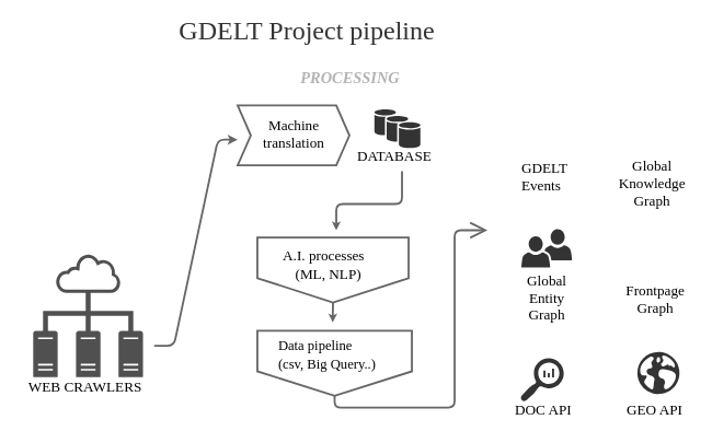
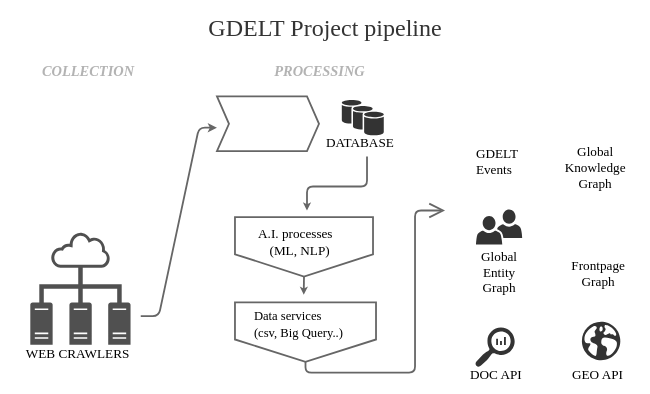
  <mxCell id="0" />
  <mxCell id="1" parent="0" />
  <mxCell id="2" value="" style="endArrow=classic;html=1;strokeWidth=3;strokeColor=#666666;edgeStyle=entityRelationEdgeStyle;rounded=1;comic=0;" edge="1" parent="1"><mxGeometry width="50" height="50" relative="1" as="geometry"><mxPoint x="234" y="526" as="sourcePoint" /><mxPoint x="361" y="212" as="targetPoint" /></mxGeometry></mxCell>
  <mxCell id="3" value="" style="group;comic=0;" vertex="1" connectable="0" parent="1"><mxGeometry x="20.976" y="330.213" width="240" height="247" as="geometry" /></mxCell>
  <mxCell id="4" value="" style="pointerEvents=1;shadow=0;dashed=0;html=1;strokeColor=none;fillColor=#505050;labelPosition=center;verticalLabelPosition=bottom;verticalAlign=top;outlineConnect=0;align=center;shape=mxgraph.office.concepts.technical_diagram;" vertex="1" parent="3"><mxGeometry x="29.024" y="56" width="167" height="187.287" as="geometry" /></mxCell>
  <mxCell id="5" value="&lt;font style=&quot;font-size: 22px&quot; face=&quot;Verdana&quot;&gt;WEB CRAWLERS&lt;/font&gt;" style="text;html=1;resizable=0;points=[];autosize=1;align=left;verticalAlign=top;spacingTop=-4;" vertex="1" parent="3"><mxGeometry x="20" y="243.287" width="200" height="20" as="geometry" /></mxCell>
  <mxCell id="6" value="" style="group" vertex="1" connectable="0" parent="1"><mxGeometry x="361" y="160" width="170" height="91" as="geometry" /></mxCell>
  <mxCell id="7" value="" style="shape=step;perimeter=stepPerimeter;whiteSpace=wrap;html=1;fixedSize=1;shadow=0;strokeColor=#666666;strokeWidth=3;fillColor=none;align=center;comic=0;" vertex="1" parent="6"><mxGeometry width="170" height="91" as="geometry" /></mxCell>
- <mxCell id="8" value="&lt;div&gt;&lt;font style=&quot;font-size: 22px&quot; face=&quot;Verdana&quot;&gt;Machine&lt;/font&gt;&lt;/div&gt;&lt;div&gt;&lt;font style=&quot;font-size: 22px&quot; face=&quot;Verdana&quot;&gt;translation&lt;/font&gt;&lt;/div&gt;" style="text;html=1;resizable=0;points=[];autosize=1;align=center;verticalAlign=top;spacingTop=-4;" vertex="1" parent="6"><mxGeometry x="19.976" y="15.2" width="130" height="40" as="geometry" /></mxCell>
  <mxCell id="9" value="" style="pointerEvents=1;shadow=0;dashed=0;html=1;strokeColor=none;fillColor=#333333;labelPosition=center;verticalLabelPosition=bottom;verticalAlign=top;outlineConnect=0;align=center;shape=mxgraph.office.users.users_two;" vertex="1" parent="1"><mxGeometry x="792.5" y="348.5" width="77" height="58" as="geometry" /></mxCell>
  <mxCell id="10" value="" style="shape=image;html=1;verticalAlign=top;verticalLabelPosition=bottom;labelBackgroundColor=#ffffff;imageAspect=0;aspect=fixed;image=https://cdn0.iconfinder.com/data/icons/entypo/92/network1-128.png;shadow=0;strokeColor=#666666;strokeWidth=3;fillColor=#666666;fontColor=none;align=center;" vertex="1" parent="1"><mxGeometry x="958" y="171" width="66" height="66" as="geometry" /></mxCell>
  <mxCell id="11" value="" style="shape=image;html=1;verticalAlign=top;verticalLabelPosition=bottom;labelBackgroundColor=#ffffff;imageAspect=0;aspect=fixed;image=https://cdn4.iconfinder.com/data/icons/business-finance-vol-12-2/512/4-128.png;shadow=0;strokeColor=#666666;strokeWidth=3;fillColor=#666666;fontColor=#333333;align=center;" vertex="1" parent="1"><mxGeometry x="180" y="316" width="46" height="46" as="geometry" /></mxCell>
  <mxCell id="12" value="" style="shape=image;html=1;verticalAlign=top;verticalLabelPosition=bottom;labelBackgroundColor=#ffffff;imageAspect=0;aspect=fixed;image=https://cdn4.iconfinder.com/data/icons/business-finance-vol-12-2/512/4-128.png;shadow=0;strokeColor=#666666;strokeWidth=3;fillColor=#666666;fontColor=#333333;align=center;" vertex="1" parent="1"><mxGeometry x="111" y="316" width="46" height="46" as="geometry" /></mxCell>
  <mxCell id="13" value="" style="shape=image;html=1;verticalAlign=top;verticalLabelPosition=bottom;labelBackgroundColor=#ffffff;imageAspect=0;aspect=fixed;image=https://cdn4.iconfinder.com/data/icons/business-finance-vol-12-2/512/4-128.png;shadow=0;strokeColor=#666666;strokeWidth=3;fillColor=#666666;fontColor=#333333;align=center;" vertex="1" parent="1"><mxGeometry x="157" y="262" width="46" height="46" as="geometry" /></mxCell>
  <mxCell id="14" value="" style="shape=image;html=1;verticalAlign=top;verticalLabelPosition=bottom;labelBackgroundColor=#ffffff;imageAspect=0;aspect=fixed;image=https://cdn4.iconfinder.com/data/icons/business-finance-vol-12-2/512/4-128.png;shadow=0;strokeColor=#666666;strokeWidth=3;fillColor=#666666;fontColor=#333333;align=center;" vertex="1" parent="1"><mxGeometry x="84" y="262" width="46" height="46" as="geometry" /></mxCell>
  <mxCell id="15" value="" style="shape=image;html=1;verticalAlign=top;verticalLabelPosition=bottom;labelBackgroundColor=#ffffff;imageAspect=0;aspect=fixed;image=https://cdn4.iconfinder.com/data/icons/business-finance-vol-12-2/512/4-128.png;shadow=0;strokeColor=#666666;strokeWidth=3;fillColor=#666666;fontColor=#333333;align=center;" vertex="1" parent="1"><mxGeometry x="44" y="319" width="46" height="46" as="geometry" /></mxCell>
  <mxCell id="16" value="" style="shape=image;html=1;verticalAlign=top;verticalLabelPosition=bottom;labelBackgroundColor=#ffffff;imageAspect=0;aspect=fixed;image=https://cdn4.iconfinder.com/data/icons/business-finance-vol-12-2/512/4-128.png;shadow=0;strokeColor=#666666;strokeWidth=3;fillColor=#666666;fontColor=#333333;align=center;" vertex="1" parent="1"><mxGeometry x="186" y="203.5" width="46" height="46" as="geometry" /></mxCell>
  <mxCell id="17" value="" style="shape=image;html=1;verticalAlign=top;verticalLabelPosition=bottom;labelBackgroundColor=#ffffff;imageAspect=0;aspect=fixed;image=https://cdn4.iconfinder.com/data/icons/business-finance-vol-12-2/512/4-128.png;shadow=0;strokeColor=#666666;strokeWidth=3;fillColor=#666666;fontColor=#333333;align=center;" vertex="1" parent="1"><mxGeometry x="117" y="203.5" width="46" height="46" as="geometry" /></mxCell>
  <mxCell id="18" value="" style="shape=image;html=1;verticalAlign=top;verticalLabelPosition=bottom;labelBackgroundColor=#ffffff;imageAspect=0;aspect=fixed;image=https://cdn4.iconfinder.com/data/icons/business-finance-vol-12-2/512/4-128.png;shadow=0;strokeColor=#666666;strokeWidth=3;fillColor=#666666;fontColor=#333333;align=center;" vertex="1" parent="1"><mxGeometry x="50" y="206.5" width="46" height="46" as="geometry" /></mxCell>
  <mxCell id="19" value="" style="pointerEvents=1;shadow=0;dashed=0;html=1;strokeColor=none;labelPosition=center;verticalLabelPosition=bottom;verticalAlign=top;align=center;fillColor=#333333;shape=mxgraph.mscae.oms.log_search;labelBackgroundColor=none;fontColor=none;" vertex="1" parent="1"><mxGeometry x="791" y="545" width="66" height="66" as="geometry" /></mxCell>
  <mxCell id="20" value="" style="shadow=0;dashed=0;html=1;strokeColor=none;fillColor=#333333;labelPosition=center;verticalLabelPosition=bottom;verticalAlign=top;align=center;outlineConnect=0;shape=mxgraph.veeam.globe;labelBackgroundColor=none;fontColor=none;" vertex="1" parent="1"><mxGeometry x="969" y="535.5" width="64" height="64" as="geometry" /></mxCell>
  <mxCell id="21" value="&lt;br&gt;&lt;div&gt;&lt;font style=&quot;font-size: 22px&quot; face=&quot;Verdana&quot;&gt;Global&lt;br&gt;Knowledge&lt;br&gt;Graph&lt;/font&gt;&lt;/div&gt;" style="text;html=1;resizable=0;points=[];autosize=1;align=center;verticalAlign=top;spacingTop=-4;" vertex="1" parent="1"><mxGeometry x="920.976" y="223" width="140" height="70" as="geometry" /></mxCell>
  <mxCell id="22" value="&lt;br&gt;&lt;font style=&quot;font-size: 22px&quot; face=&quot;Verdana&quot;&gt;DOC API&lt;br&gt;&lt;/font&gt;" style="text;html=1;resizable=0;points=[];autosize=1;align=left;verticalAlign=top;spacingTop=-4;" vertex="1" parent="1"><mxGeometry x="780.976" y="594" width="110" height="40" as="geometry" /></mxCell>
  <mxCell id="23" value="&lt;br&gt;&lt;font style=&quot;font-size: 22px&quot; face=&quot;Verdana&quot;&gt;GEO API&lt;br&gt;&lt;/font&gt;" style="text;html=1;resizable=0;points=[];autosize=1;align=left;verticalAlign=top;spacingTop=-4;" vertex="1" parent="1"><mxGeometry x="950.976" y="594" width="110" height="40" as="geometry" /></mxCell>
  <mxCell id="24" value="&lt;br&gt;&lt;div&gt;&lt;font style=&quot;font-size: 22px&quot; face=&quot;Verdana&quot;&gt;Global&lt;br&gt;Entity&lt;br&gt;Graph&lt;br&gt;&lt;/font&gt;&lt;/div&gt;" style="text;html=1;resizable=0;points=[];autosize=1;align=center;verticalAlign=top;spacingTop=-4;" vertex="1" parent="1"><mxGeometry x="790.976" y="396.5" width="80" height="70" as="geometry" /></mxCell>
  <mxCell id="25" value="" style="shape=image;html=1;verticalAlign=top;verticalLabelPosition=bottom;labelBackgroundColor=#ffffff;imageAspect=0;aspect=fixed;image=https://cdn3.iconfinder.com/data/icons/google-material-design-icons/48/ic_flip_to_front_48px-128.png;shadow=0;strokeColor=#666666;strokeWidth=3;fillColor=#333333;fontColor=none;align=center;" vertex="1" parent="1"><mxGeometry x="949.5" y="351.5" width="85" height="85" as="geometry" /></mxCell>
  <mxCell id="26" value="&lt;br&gt;&lt;div&gt;&lt;font style=&quot;font-size: 22px&quot; face=&quot;Verdana&quot;&gt;Frontpage&lt;br&gt;Graph&lt;br&gt;&lt;/font&gt;&lt;/div&gt;" style="text;html=1;resizable=0;points=[];autosize=1;align=center;verticalAlign=top;spacingTop=-4;" vertex="1" parent="1"><mxGeometry x="930.976" y="412" width="130" height="50" as="geometry" /></mxCell>
  <mxCell id="27" value="" style="group" vertex="1" connectable="0" parent="1"><mxGeometry x="790.976" y="178.5" width="90" height="101.5" as="geometry" /></mxCell>
  <mxCell id="28" value="" style="shape=image;html=1;verticalAlign=top;verticalLabelPosition=bottom;labelBackgroundColor=#ffffff;imageAspect=0;aspect=fixed;image=https://cdn2.iconfinder.com/data/icons/interface-12/24/interface-45-128.png;shadow=0;strokeColor=#666666;strokeWidth=3;fillColor=#666666;fontColor=none;align=center;" vertex="1" parent="27"><mxGeometry x="10.024" width="58" height="58" as="geometry" /></mxCell>
  <mxCell id="29" value="&lt;div&gt;&lt;font style=&quot;font-size: 22px&quot; face=&quot;Verdana&quot;&gt;GDELT&lt;/font&gt;&lt;/div&gt;&lt;div&gt;&lt;font style=&quot;font-size: 22px&quot; face=&quot;Verdana&quot;&gt;Events&lt;/font&gt;&lt;/div&gt;" style="text;html=1;resizable=0;points=[];autosize=1;align=left;verticalAlign=top;spacingTop=-4;" vertex="1" parent="27"><mxGeometry y="61.5" width="90" height="40" as="geometry" /></mxCell>
  <mxCell id="30" value="" style="group" vertex="1" connectable="0" parent="1"><mxGeometry x="540.976" y="166" width="140" height="75.5" as="geometry" /></mxCell>
  <mxCell id="31" value="" style="shadow=0;dashed=0;html=1;strokeColor=none;fillColor=#333333;labelPosition=center;verticalLabelPosition=bottom;verticalAlign=top;outlineConnect=0;align=center;shape=mxgraph.office.databases.database_availability_group;" vertex="1" parent="30"><mxGeometry x="28.024" width="70" height="59" as="geometry" /></mxCell>
  <mxCell id="32" value="&lt;font style=&quot;font-size: 22px&quot; face=&quot;Verdana&quot;&gt;DATABASE&lt;/font&gt;" style="text;html=1;resizable=0;points=[];autosize=1;align=left;verticalAlign=top;spacingTop=-4;" vertex="1" parent="30"><mxGeometry y="55.5" width="140" height="20" as="geometry" /></mxCell>
- <mxCell id="33" value="&lt;font style=&quot;font-size: 40px&quot;&gt;GDELT Project pipeline&lt;br style=&quot;font-size: 40px&quot;&gt;&lt;/font&gt;" style="text;html=1;resizable=0;points=[];autosize=1;align=center;verticalAlign=top;spacingTop=-4;fontSize=40;fontColor=#333333;fontFamily=Lucida Console;fontStyle=0;comic=1;glass=0;" vertex="1" parent="1"><mxGeometry x="261" y="20" width="410" height="50" as="geometry" /></mxCell>
+ <mxCell id="33" value="&lt;font style=&quot;font-size: 40px&quot;&gt;GDELT Project pipeline&lt;br style=&quot;font-size: 40px&quot;&gt;&lt;/font&gt;" style="text;html=1;resizable=0;points=[];autosize=1;align=center;verticalAlign=top;spacingTop=-4;fontSize=40;fontColor=#333333;fontFamily=Lucida Console;fontStyle=0;comic=1;glass=0;" vertex="1" parent="1"><mxGeometry x="336" y="20" width="410" height="50" as="geometry" /></mxCell>
+ <mxCell id="34" value="&lt;span style=&quot;font-size: 24px;&quot;&gt;&lt;b style=&quot;font-size: 24px;&quot;&gt;&lt;font style=&quot;font-size: 24px;&quot;&gt;COLLECTION&lt;/font&gt;&lt;/b&gt;&lt;/span&gt;" style="text;html=1;resizable=0;points=[];autosize=1;align=left;verticalAlign=top;spacingTop=-4;fontSize=24;fontColor=#B3B3B3;fontFamily=Lucida Console;fontStyle=2" vertex="1" parent="1"><mxGeometry x="68" y="101" width="170" height="30" as="geometry" /></mxCell>
  <mxCell id="35" value="&lt;span style=&quot;font-size: 24px;&quot;&gt;&lt;b style=&quot;font-size: 24px;&quot;&gt;PROCESSING&lt;/b&gt;&lt;/span&gt;" style="text;html=1;resizable=0;points=[];autosize=1;align=left;verticalAlign=top;spacingTop=-4;fontSize=24;fontColor=#B3B3B3;fontFamily=Lucida Console;fontStyle=2" vertex="1" parent="1"><mxGeometry x="455" y="101" width="160" height="30" as="geometry" /></mxCell>
  <mxCell id="36" style="edgeStyle=orthogonalEdgeStyle;rounded=0;comic=0;jumpSize=5;orthogonalLoop=1;jettySize=auto;html=1;exitX=0.5;exitY=1;exitDx=0;exitDy=0;startSize=4;endSize=4;strokeColor=#666666;strokeWidth=3;fontFamily=Lucida Console;fontSize=24;fontColor=#B3B3B3;" edge="1" parent="1" source="37"><mxGeometry relative="1" as="geometry"><mxPoint x="505.571" y="490.286" as="targetPoint" /></mxGeometry></mxCell>
  <mxCell id="37" value="" style="shape=offPageConnector;whiteSpace=wrap;html=1;shadow=0;labelBackgroundColor=none;strokeColor=#666666;strokeWidth=3;fillColor=none;fontFamily=Verdana;fontSize=21;fontColor=#B3B3B3;align=center;comic=0;" vertex="1" parent="1"><mxGeometry x="391" y="361" width="230" height="99" as="geometry" /></mxCell>
  <mxCell id="38" value="&lt;font style=&quot;font-size: 22px&quot; face=&quot;Verdana&quot;&gt;A.I. processes&lt;/font&gt;" style="text;html=1;resizable=0;points=[];autosize=1;align=left;verticalAlign=top;spacingTop=-4;fontSize=22;" vertex="1" parent="1"><mxGeometry x="428.479" y="372.5" width="170" height="30" as="geometry" /></mxCell>
  <mxCell id="39" value="&lt;font style=&quot;font-size: 22px;&quot; face=&quot;Verdana&quot;&gt;(ML, NLP)&lt;br style=&quot;font-size: 22px;&quot;&gt;&lt;/font&gt;" style="text;html=1;resizable=0;points=[];autosize=1;align=left;verticalAlign=top;spacingTop=-4;fontSize=22;" vertex="1" parent="1"><mxGeometry x="447.48" y="400.5" width="110" height="30" as="geometry" /></mxCell>
  <mxCell id="40" style="edgeStyle=orthogonalEdgeStyle;rounded=1;comic=0;jumpSize=5;orthogonalLoop=1;jettySize=auto;html=1;startSize=4;endSize=4;strokeColor=#666666;strokeWidth=3;fontFamily=Lucida Console;fontSize=24;fontColor=#B3B3B3;" edge="1" parent="1"><mxGeometry relative="1" as="geometry"><mxPoint x="511" y="350" as="targetPoint" /><mxPoint x="611" y="260" as="sourcePoint" /><Array as="points"><mxPoint x="611" y="310" /><mxPoint x="511" y="310" /><mxPoint x="511" y="350" /></Array></mxGeometry></mxCell>
  <mxCell id="41" value="" style="group" vertex="1" connectable="0" parent="1"><mxGeometry x="420.976" y="510" width="190" height="58" as="geometry" /></mxCell>
- <mxCell id="42" value="&lt;font style=&quot;font-size: 21px;&quot; face=&quot;Verdana&quot;&gt;Data pipeline&lt;/font&gt;" style="text;html=1;resizable=0;points=[];autosize=1;align=left;verticalAlign=top;spacingTop=-4;fontSize=21;" vertex="1" parent="41"><mxGeometry width="140" height="30" as="geometry" /></mxCell>
+ <mxCell id="42" value="&lt;font style=&quot;font-size: 21px;&quot; face=&quot;Verdana&quot;&gt;Data services&lt;/font&gt;" style="text;html=1;resizable=0;points=[];autosize=1;align=left;verticalAlign=top;spacingTop=-4;fontSize=21;" vertex="1" parent="41"><mxGeometry width="140" height="30" as="geometry" /></mxCell>
  <mxCell id="43" value="&lt;font style=&quot;font-size: 21px;&quot; face=&quot;Verdana&quot;&gt;(csv, Big Query..)&lt;br style=&quot;font-size: 21px;&quot;&gt;&lt;/font&gt;" style="text;html=1;resizable=0;points=[];autosize=1;align=left;verticalAlign=top;spacingTop=-4;fontSize=21;" vertex="1" parent="41"><mxGeometry y="28" width="190" height="30" as="geometry" /></mxCell>
  <mxCell id="44" style="edgeStyle=orthogonalEdgeStyle;rounded=1;comic=0;jumpSize=13;orthogonalLoop=1;jettySize=auto;html=1;startSize=0;endSize=20;strokeColor=#666666;strokeWidth=3;fontFamily=Lucida Console;fontSize=24;fontColor=#B3B3B3;exitX=0.5;exitY=1;exitDx=0;exitDy=0;sourcePerimeterSpacing=6;targetPerimeterSpacing=8;jumpStyle=arc;endArrow=open;endFill=0;" edge="1" parent="1" source="45"><mxGeometry relative="1" as="geometry"><mxPoint x="741" y="350" as="targetPoint" /><Array as="points"><mxPoint x="508" y="620" /><mxPoint x="691" y="620" /><mxPoint x="691" y="350" /></Array></mxGeometry></mxCell>
  <mxCell id="45" value="" style="shape=offPageConnector;whiteSpace=wrap;html=1;shadow=0;labelBackgroundColor=none;strokeColor=#666666;strokeWidth=3;fillColor=none;fontFamily=Verdana;fontSize=21;fontColor=#B3B3B3;align=center;comic=0;" vertex="1" parent="1"><mxGeometry x="391" y="503" width="235" height="99" as="geometry" /></mxCell>
